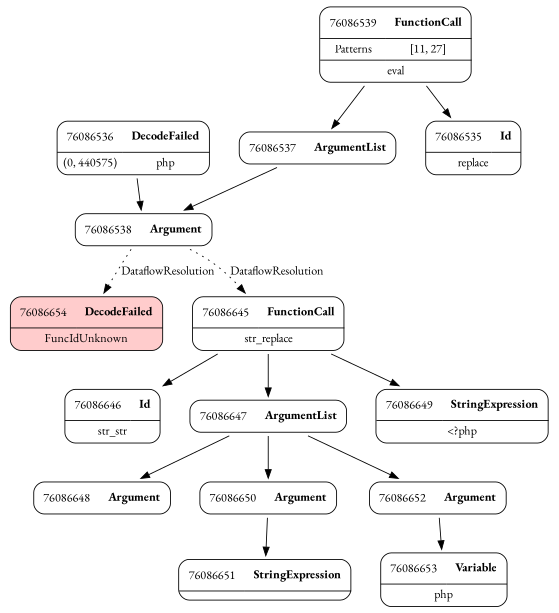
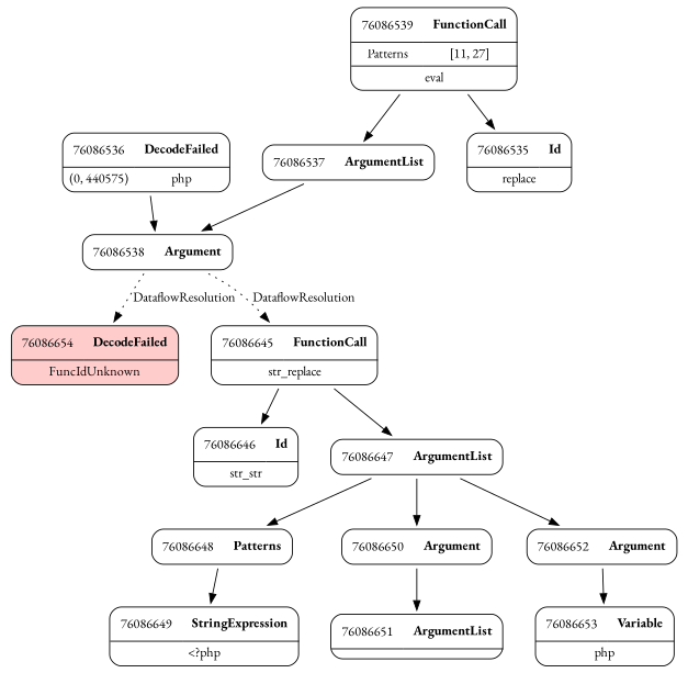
  digraph {
    fontname="EB Garamond"
    node [fontname="EB Garamond" shape=none]
    edge [fontname="EB Garamond" weight=2]
    n1 [label=<<TABLE border='1' cellspacing='0' cellpadding='10' style='rounded' ><TR><TD border='0'>76086536</TD><TD border='0'><B>DecodeFailed</B></TD></TR><HR/><TR><TD border='0' cellpadding='5'>(0, 440575)</TD><TD border='0' cellpadding='5'>php</TD></TR></TABLE>>]
    n2 [label=<<TABLE border='1' cellspacing='0' cellpadding='10' style='rounded' ><TR><TD border='0'>76086538</TD><TD border='0'><B>Argument</B></TD></TR></TABLE>>]
    n3 [label=<<TABLE border='1' cellspacing='0' cellpadding='10' style='rounded' ><TR><TD border='0'>76086537</TD><TD border='0'><B>ArgumentList</B></TD></TR></TABLE>>]
    n4 [label=<<TABLE border='1' cellspacing='0' cellpadding='10' style='rounded' bgcolor='#FFCCCC' ><TR><TD border='0'>76086654</TD><TD border='0'><B>DecodeFailed</B></TD></TR><HR/><TR><TD border='0' cellpadding='5' colspan='2'>FuncIdUnknown</TD></TR></TABLE>>]
    n5 [label=<<TABLE border='1' cellspacing='0' cellpadding='10' style='rounded' ><TR><TD border='0'>76086645</TD><TD border='0'><B>FunctionCall</B></TD></TR><HR/><TR><TD border='0' cellpadding='5' colspan='2'>str_replace</TD></TR></TABLE>>]
    n6 [label=<<TABLE border='1' cellspacing='0' cellpadding='10' style='rounded' ><TR><TD border='0'>76086646</TD><TD border='0'><B>Id</B></TD></TR><HR/><TR><TD border='0' cellpadding='5' colspan='2'>str_str</TD></TR></TABLE>>]
    n7 [label=<<TABLE border='1' cellspacing='0' cellpadding='10' style='rounded' ><TR><TD border='0'>76086647</TD><TD border='0'><B>ArgumentList</B></TD></TR></TABLE>>]
-   n8 [label=<<TABLE border='1' cellspacing='0' cellpadding='10' style='rounded' ><TR><TD border='0'>76086648</TD><TD border='0'><B>Argument</B></TD></TR></TABLE>>]
+   n8 [label=<<TABLE border='1' cellspacing='0' cellpadding='10' style='rounded' ><TR><TD border='0'>76086648</TD><TD border='0'><B>Patterns</B></TD></TR></TABLE>>]
    n9 [label=<<TABLE border='1' cellspacing='0' cellpadding='10' style='rounded' ><TR><TD border='0'>76086650</TD><TD border='0'><B>Argument</B></TD></TR></TABLE>>]
    n10 [label=<<TABLE border='1' cellspacing='0' cellpadding='10' style='rounded' ><TR><TD border='0'>76086652</TD><TD border='0'><B>Argument</B></TD></TR></TABLE>>]
    n11 [label=<<TABLE border='1' cellspacing='0' cellpadding='10' style='rounded' ><TR><TD border='0'>76086539</TD><TD border='0'><B>FunctionCall</B></TD></TR><HR/><TR><TD border='0' cellpadding='5'>Patterns</TD><TD border='0' cellpadding='5'>[11, 27]</TD></TR><HR/><TR><TD border='0' cellpadding='5' colspan='2'>eval</TD></TR></TABLE>>]
    n12 [label=<<TABLE border='1' cellspacing='0' cellpadding='10' style='rounded' ><TR><TD border='0'>76086535</TD><TD border='0'><B>Id</B></TD></TR><HR/><TR><TD border='0' cellpadding='5' colspan='2'>replace</TD></TR></TABLE>>]
    n13 [label=<<TABLE border='1' cellspacing='0' cellpadding='10' style='rounded' ><TR><TD border='0'>76086649</TD><TD border='0'><B>StringExpression</B></TD></TR><HR/><TR><TD border='0' cellpadding='5' colspan='2'>&lt;?php</TD></TR></TABLE>>]
-   n14 [label=<<TABLE border='1' cellspacing='0' cellpadding='10' style='rounded' ><TR><TD border='0'>76086651</TD><TD border='0'><B>StringExpression</B></TD></TR><HR/><TR><TD border='0' cellpadding='5' colspan='2'></TD></TR></TABLE>>]
+   n14 [label=<<TABLE border='1' cellspacing='0' cellpadding='10' style='rounded' ><TR><TD border='0'>76086651</TD><TD border='0'><B>ArgumentList</B></TD></TR><HR/><TR><TD border='0' cellpadding='5' colspan='2'></TD></TR></TABLE>>]
    n15 [label=<<TABLE border='1' cellspacing='0' cellpadding='10' style='rounded' ><TR><TD border='0'>76086653</TD><TD border='0'><B>Variable</B></TD></TR><HR/><TR><TD border='0' cellpadding='5' colspan='2'>php</TD></TR></TABLE>>]
    n1 -> n2
    n2 -> n4 [label=DataflowResolution style=dotted weight=""]
    n2 -> n5 [label=DataflowResolution style=dotted weight=""]
    n3 -> n2
    n5 -> n6
    n5 -> n7
    n7 -> n8
    n7 -> n9
    n7 -> n10
-   n5 -> n13
+   n8 -> n13
    n9 -> n14
    n10 -> n15
    n11 -> n3
    n11 -> n12
  }
